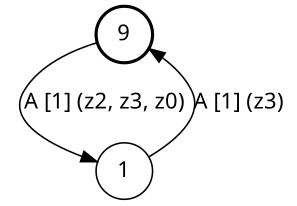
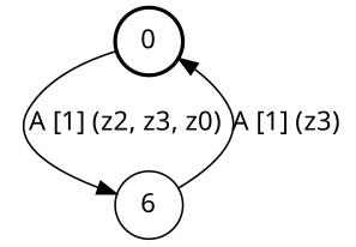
  digraph {
    fontname="Noto Sans"
    node [shape=circle fontname="Noto Sans"]
    edge [fontname="Noto Sans"]
-   0 [style=bold label=9]
-   1
+   0 [style=bold]
+   1 [label=6]
    0 -> 1 [label="A [1] (z2, z3, z0) "]
    1 -> 0 [label="A [1] (z3) "]
  }
